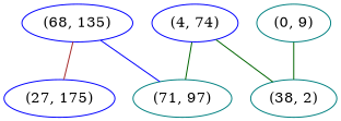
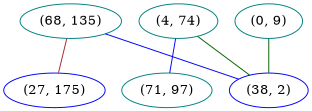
  graph {
    node [color=teal]
    edge [color=blue weight=1]
-   "(4, 74)" [color=blue]
+   "(4, 74)"
    n2 [label="(71, 97)"]
-   "(38, 2)"
-   "(68, 135)" [color=blue]
+   "(38, 2)" [color=blue]
+   "(68, 135)"
    "(27, 175)" [color=blue]
    n6 [label="(0, 9)"]
-   "(4, 74)" -- n2 [color=darkgreen]
+   "(4, 74)" -- n2
    "(4, 74)" -- "(38, 2)" [color=darkgreen]
-   "(68, 135)" -- n2
+   "(68, 135)" -- "(38, 2)"
    "(68, 135)" -- "(27, 175)" [color=brown]
    n6 -- "(38, 2)" [color=darkgreen weight=4]
  }
